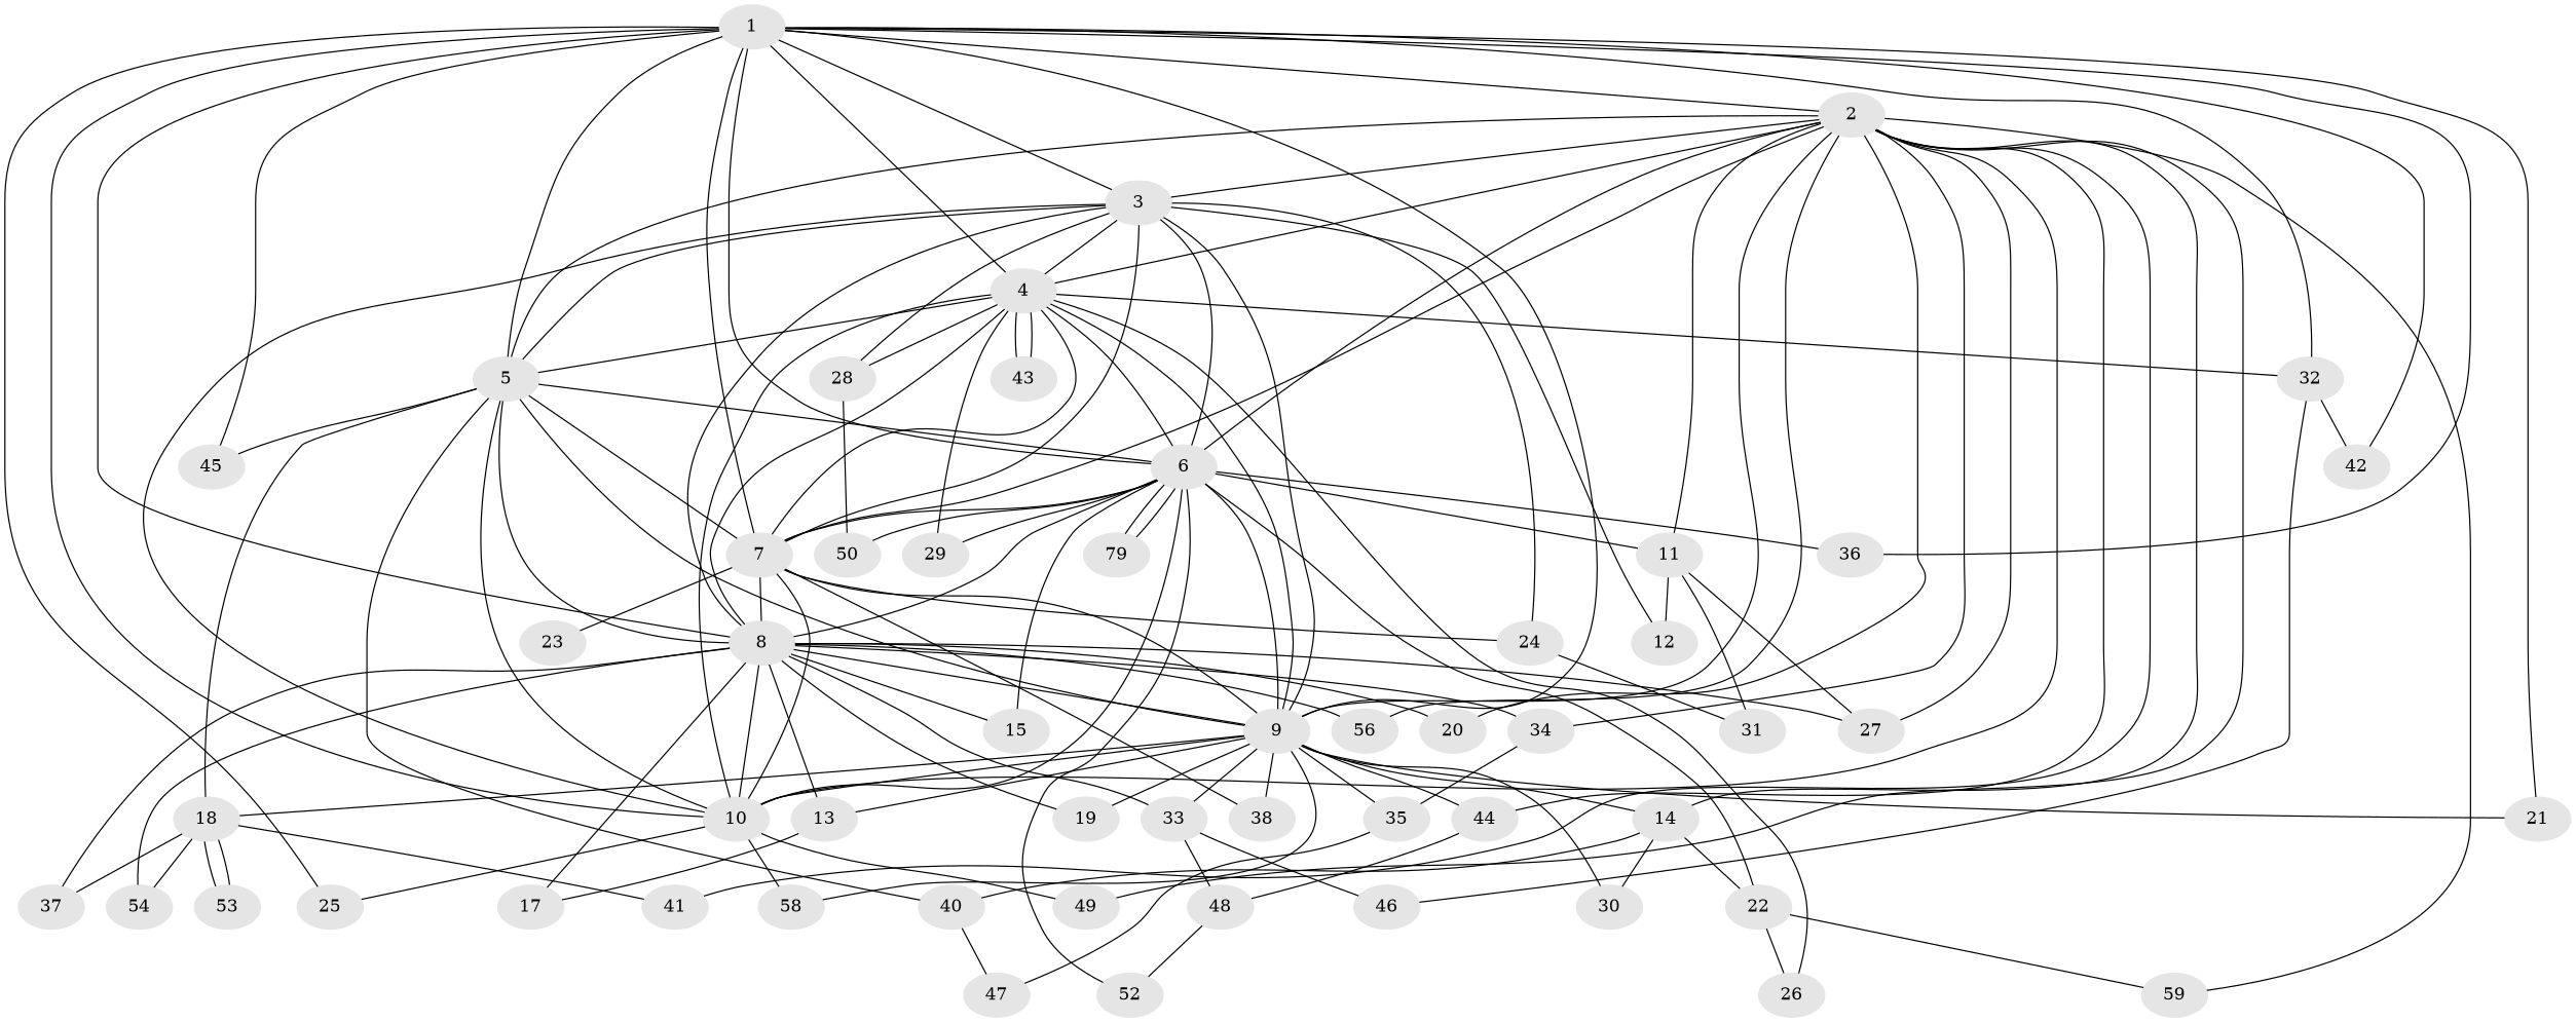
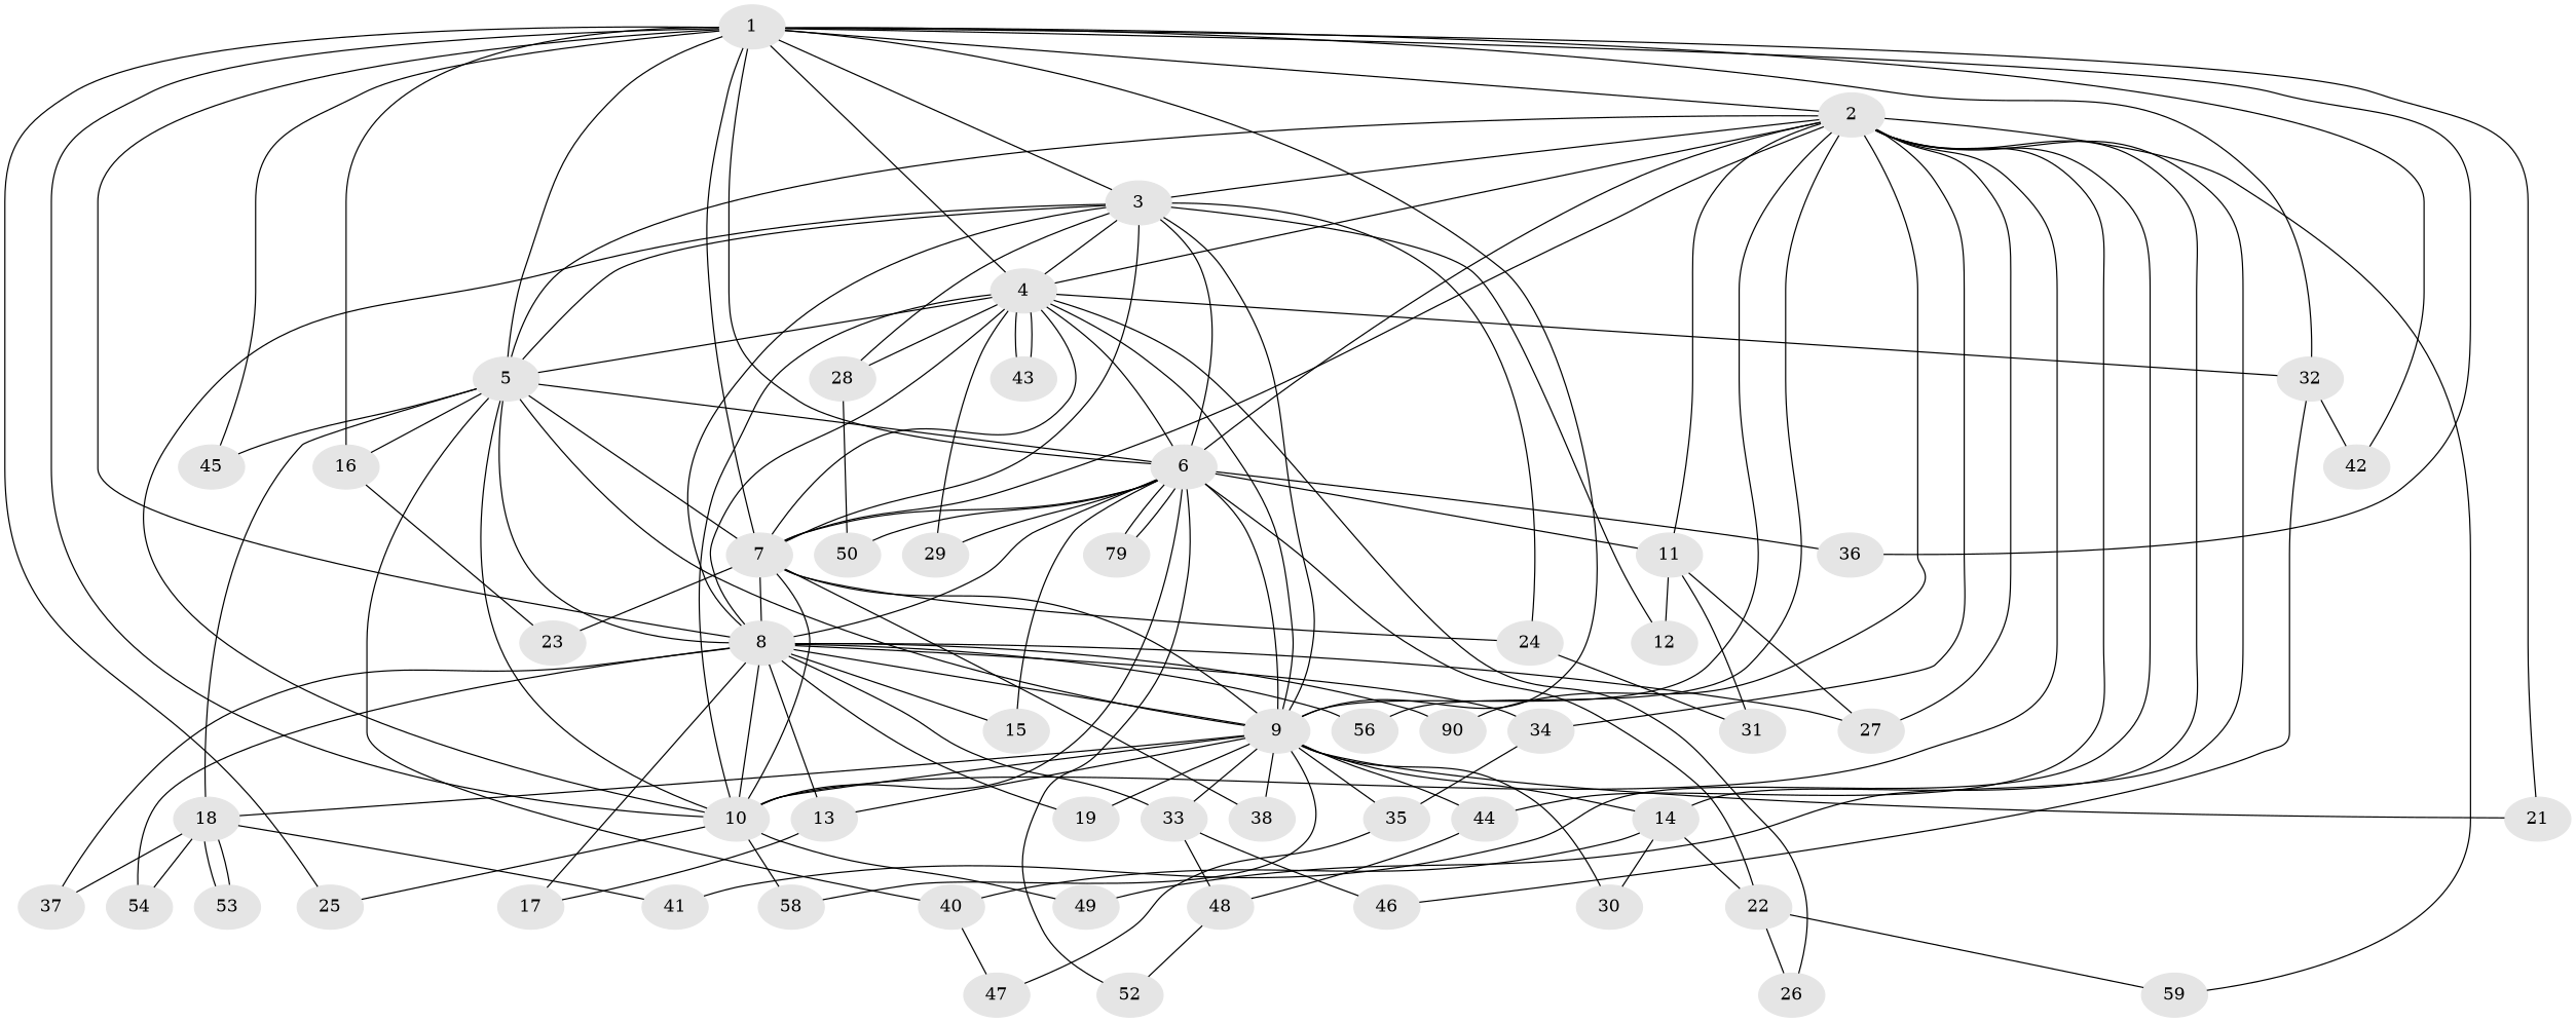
  graph {
    fontname="DejaVu Serif"
    node [color=gray90 fontname="DejaVu Serif" style=filled]
    edge [fontname="DejaVu Serif"]
    1
    2
    3
    4
    5
    6
    7
    8
    9
    10
+   16
    21
    25
    32
    36
    42
    45
    11
    14
-   20
+   20 [label=90]
    34
    41
    44
    49
    n25 [label=59]
    56
    27
    12
    24
    28
    26
    29
    43
    18
    40
    15
    22
    n38 [label=79]
    50
    52
    23
    38
    13
    17
    19
    33
    37
    54
    30
    35
    n51 [label=58]
    46
    31
    48
    53
    47
    1 -- 2
    1 -- 3
    1 -- 4
    1 -- 5
    1 -- 6
    1 -- 7
    1 -- 8
    1 -- 9
    1 -- 10
+   1 -- 16
    1 -- 21
    1 -- 25
    1 -- 32
    1 -- 36
    1 -- 42
    1 -- 45
    2 -- 3
    2 -- 4
    2 -- 5
    2 -- 6
    2 -- 7
    2 -- 9
    2 -- 10
    2 -- 11
    2 -- 14
    2 -- 20
    2 -- 34
    2 -- 41
    2 -- 44
    2 -- 49
    2 -- n25
    2 -- 56
    2 -- 27
    3 -- 4
    3 -- 5
    3 -- 6
    3 -- 7
    3 -- 8
    3 -- 9
    3 -- 10
    3 -- 12
    3 -- 24
    3 -- 28
    4 -- 5
    4 -- 6
    4 -- 7
    4 -- 8
    4 -- 9
    4 -- 10
    4 -- 32
    4 -- 28
    4 -- 26
    4 -- 29
    4 -- 43
    4 -- 43
    5 -- 6
    5 -- 7
    5 -- 8
    5 -- 9
    5 -- 10
+   5 -- 16
    5 -- 45
    5 -- 18
    5 -- 40
    6 -- 7
    6 -- 8
    6 -- 9
    6 -- 10
    6 -- 36
    6 -- 11
    6 -- 29
    6 -- 15
    6 -- 22
    6 -- n38
    6 -- n38
    6 -- 50
    6 -- 52
    7 -- 8
    7 -- 9
    7 -- 10
    7 -- 24
    7 -- 23
    7 -- 38
    8 -- 9
    8 -- 10
    8 -- 20
    8 -- 34
    8 -- 56
    8 -- 27
    8 -- 15
    8 -- 13
    8 -- 17
    8 -- 19
    8 -- 33
    8 -- 37
    8 -- 54
    9 -- 10
    9 -- 21
    9 -- 14
    9 -- 44
    9 -- 18
    9 -- 38
    9 -- 13
    9 -- 19
    9 -- 33
    9 -- 30
    9 -- 35
    9 -- n51
    10 -- 25
    10 -- 49
    10 -- n51
+   16 -- 23
    32 -- 42
    32 -- 46
    11 -- 27
    11 -- 12
    11 -- 31
    14 -- 40
    14 -- 22
    14 -- 30
    34 -- 35
    44 -- 48
    24 -- 31
    28 -- 50
    18 -- 41
    18 -- 37
    18 -- 54
    18 -- 53
    18 -- 53
    40 -- 47
    22 -- n25
    22 -- 26
    13 -- 17
    33 -- 46
    33 -- 48
    35 -- 47
    48 -- 52
  }
